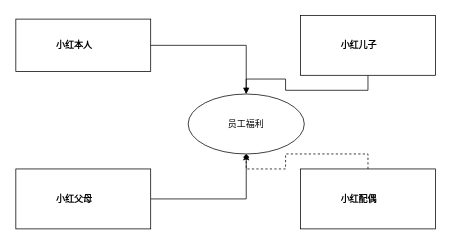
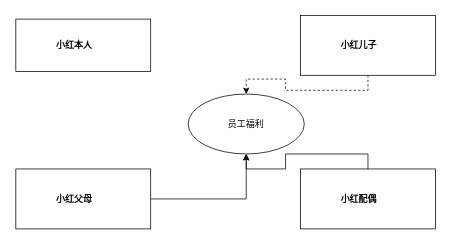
  <mxCell id="0" />
  <mxCell id="1" parent="0" />
  <mxCell id="2" value="小红本人" style="label;image=https://cdn3.iconfinder.com/data/icons/user-avatars-1/512/users-3-128.png;whiteSpace=wrap;html=1;rounded=0;glass=0;treeMoving=1;treeFolding=1;" parent="1" vertex="1"><mxGeometry x="20" y="25" width="180" height="70" as="geometry" /></mxCell>
- <mxCell id="3" value="" style="endArrow=blockThin;endFill=1;fontSize=11;edgeStyle=orthogonalEdgeStyle;elbow=vertical;rounded=0;" parent="1" source="2" target="10" edge="1"><mxGeometry relative="1" as="geometry" /></mxCell>
- <mxCell id="4" value="" style="edgeStyle=orthogonalEdgeStyle;rounded=0;orthogonalLoop=1;jettySize=auto;html=1;" edge="1" parent="1" source="5" target="10"><mxGeometry relative="1" as="geometry" /></mxCell>
+ <mxCell id="4" value="" style="edgeStyle=orthogonalEdgeStyle;rounded=0;orthogonalLoop=1;jettySize=auto;html=1;dashed=1;" edge="1" parent="1" source="5" target="10"><mxGeometry relative="1" as="geometry" /></mxCell>
  <mxCell id="5" value="小红儿子" style="label;image=https://cdn3.iconfinder.com/data/icons/user-avatars-1/512/users-2-128.png;whiteSpace=wrap;html=1;rounded=0;glass=0;" parent="1" vertex="1"><mxGeometry x="400" y="20" width="180" height="80" as="geometry" /></mxCell>
- <mxCell id="6" value="" style="edgeStyle=orthogonalEdgeStyle;rounded=0;orthogonalLoop=1;jettySize=auto;html=1;dashed=1;" edge="1" parent="1" source="7" target="10"><mxGeometry relative="1" as="geometry" /></mxCell>
+ <mxCell id="6" value="" style="edgeStyle=orthogonalEdgeStyle;rounded=0;orthogonalLoop=1;jettySize=auto;html=1;" edge="1" parent="1" source="7" target="10"><mxGeometry relative="1" as="geometry" /></mxCell>
  <mxCell id="7" value="小红配偶" style="label;image=https://cdn3.iconfinder.com/data/icons/user-avatars-1/512/users-9-2-128.png;whiteSpace=wrap;html=1;rounded=0;glass=0;treeFolding=1;treeMoving=1;" parent="1" vertex="1"><mxGeometry x="400" y="225" width="180" height="80" as="geometry" /></mxCell>
- <mxCell id="8" value="" style="edgeStyle=orthogonalEdgeStyle;rounded=0;orthogonalLoop=1;jettySize=auto;html=1;endArrow=diamond;" edge="1" parent="1" source="9" target="10"><mxGeometry relative="1" as="geometry" /></mxCell>
+ <mxCell id="8" value="" style="edgeStyle=orthogonalEdgeStyle;rounded=0;orthogonalLoop=1;jettySize=auto;html=1;" edge="1" parent="1" source="9" target="10"><mxGeometry relative="1" as="geometry" /></mxCell>
  <mxCell id="9" value="小红父母" style="label;image=https://cdn3.iconfinder.com/data/icons/user-avatars-1/512/users-10-3-128.png;whiteSpace=wrap;html=1;rounded=0;glass=0;treeFolding=1;treeMoving=1;" parent="1" vertex="1"><mxGeometry x="20" y="225" width="180" height="80" as="geometry" /></mxCell>
  <mxCell id="10" value="员工福利" style="ellipse;whiteSpace=wrap;html=1;" vertex="1" parent="1"><mxGeometry x="250" y="125" width="155" height="80" as="geometry" /></mxCell>
